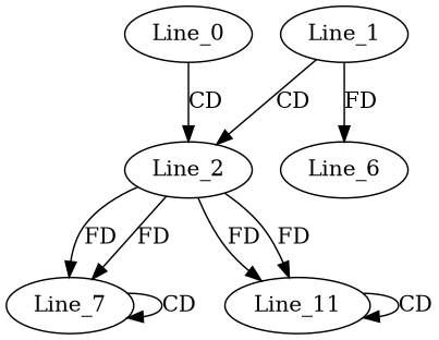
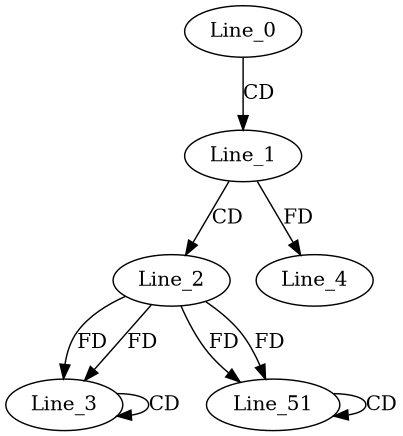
  digraph {
    Line_0
    Line_1
    Line_2
-   Line_4 [label=Line_6]
-   Line_7
-   Line_11
-   Line_0 -> Line_2 [label=CD]
+   Line_4
+   Line_7 [label=Line_3]
+   Line_11 [label=Line_51]
+   Line_0 -> Line_1 [label=CD]
    Line_1 -> Line_2 [label=CD]
    Line_1 -> Line_4 [label=FD]
    Line_2 -> Line_7 [label=FD]
    Line_2 -> Line_7 [label=FD]
    Line_2 -> Line_11 [label=FD]
    Line_2 -> Line_11 [label=FD]
    Line_7 -> Line_7 [label=CD]
    Line_11 -> Line_11 [label=CD]
  }
